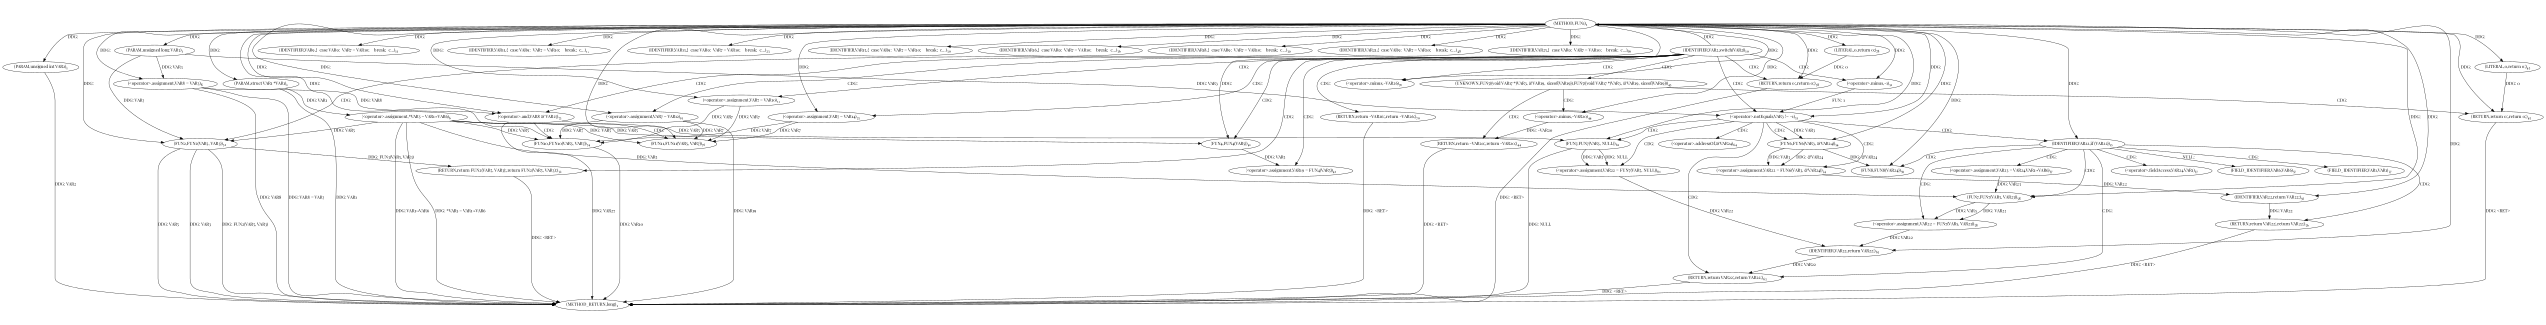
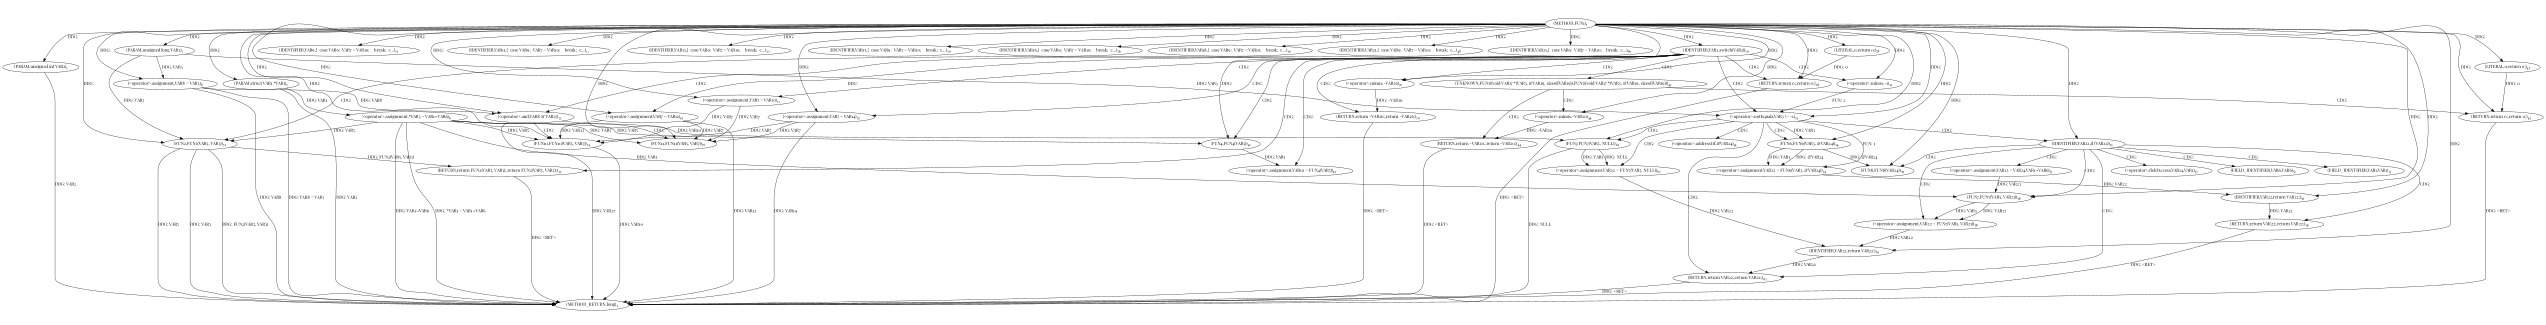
  digraph {
    fontname="Playfair Display"
    node [fontname="Playfair Display"]
    edge [fontname="Playfair Display"]
    n1 [label=<(METHOD,FUN1)<SUB>1</SUB>>]
    n2 [label=<(PARAM,struct VAR1 *VAR1)<SUB>1</SUB>>]
    n3 [label=<(PARAM,unsigned int VAR2)<SUB>1</SUB>>]
    n4 [label=<(PARAM,unsigned long VAR3)<SUB>1</SUB>>]
    n5 [label=<(&lt;operator&gt;.assignment,VAR8 = VAR3)<SUB>8</SUB>>]
    n6 [label=<(RETURN,return 0;,return 0;)<SUB>78</SUB>>]
    n7 [label=<(IDENTIFIER,VAR2,switch(VAR2))<SUB>10</SUB>>]
    n8 [label=<(&lt;operator&gt;.and,VAR8 &amp; VAR27)<SUB>73</SUB>>]
    n9 [label=<(LITERAL,0,return 0;)<SUB>78</SUB>>]
    n10 [label=<(IDENTIFIER,VAR9,{  	case VAR9:  		VAR7 = VAR10;    		break;  	c...)<SUB>11</SUB>>]
    n11 [label=<(&lt;operator&gt;.assignment,VAR7 = VAR10)<SUB>13</SUB>>]
    n12 [label=<(IDENTIFIER,VAR11,{  	case VAR9:  		VAR7 = VAR10;    		break;  	c...)<SUB>17</SUB>>]
    n13 [label=<(&lt;operator&gt;.assignment,VAR7 = VAR12)<SUB>19</SUB>>]
    n14 [label=<(IDENTIFIER,VAR13,{  	case VAR9:  		VAR7 = VAR10;    		break;  	c...)<SUB>23</SUB>>]
    n15 [label=<(&lt;operator&gt;.assignment,VAR7 = VAR14)<SUB>25</SUB>>]
    n16 [label=<(IDENTIFIER,VAR15,{  	case VAR9:  		VAR7 = VAR10;    		break;  	c...)<SUB>30</SUB>>]
    n17 [label=<(IDENTIFIER,VAR16,{  	case VAR9:  		VAR7 = VAR10;    		break;  	c...)<SUB>36</SUB>>]
    n18 [label=<(IDENTIFIER,VAR18,{  	case VAR9:  		VAR7 = VAR10;    		break;  	c...)<SUB>39</SUB>>]
    n19 [label=<(IDENTIFIER,VAR21,{  	case VAR9:  		VAR7 = VAR10;    		break;  	c...)<SUB>48</SUB>>]
    n20 [label=<(IDENTIFIER,VAR25,{  	case VAR9:  		VAR7 = VAR10;    		break;  	c...)<SUB>66</SUB>>]
    n21 [label=<(FUN10,FUN10(VAR5, VAR7))<SUB>74</SUB>>]
    n22 [label=<(FUN2,FUN2(VAR5, VAR3))<SUB>32</SUB>>]
    n23 [label=<(RETURN,return 0;,return 0;)<SUB>45</SUB>>]
    n24 [label=<(&lt;operator&gt;.minus,-VAR26)<SUB>70</SUB>>]
    n25 [label=<(FUN11,FUN11(VAR5, VAR7))<SUB>76</SUB>>]
    n26 [label=<(LITERAL,0,return 0;)<SUB>45</SUB>>]
    n27 [label=<(&lt;operator&gt;.notEquals,VAR3 != -1)<SUB>51</SUB>>]
    n28 [label=<(IDENTIFIER,VAR22,return VAR22;)<SUB>63</SUB>>]
    n29 [label=<(FUN4,FUN4(VAR5))<SUB>41</SUB>>]
    n30 [label=<(FUN8,FUN8(VAR24))<SUB>59</SUB>>]
    n31 [label=<(&lt;operator&gt;.minus,-VAR20)<SUB>44</SUB>>]
    n32 [label=<(&lt;operator&gt;.minus,-1)<SUB>51</SUB>>]
    n33 [label=<(IDENTIFIER,VAR22,if (VAR22))<SUB>55</SUB>>]
    n34 [label=<(FUN6,FUN6(VAR3, &amp;VAR24))<SUB>54</SUB>>]
    n35 [label=<(FUN7,FUN7(VAR5, VAR23))<SUB>58</SUB>>]
    n36 [label=<(IDENTIFIER,VAR22,return VAR22;)<SUB>56</SUB>>]
    n37 [label=<(FUN7,FUN7(VAR5, NULL))<SUB>61</SUB>>]
    n38 [label=<(METHOD_RETURN,long)<SUB>1</SUB>>]
    n39 [label=<(&lt;operator&gt;.assignment,*VAR5 = VAR1-&gt;VAR6)<SUB>6</SUB>>]
    n40 [label=<(RETURN,return FUN2(VAR5, VAR3);,return FUN2(VAR5, VAR3);)<SUB>32</SUB>>]
    n41 [label=<(RETURN,return -VAR26;,return -VAR26;)<SUB>70</SUB>>]
    n42 [label=<(&lt;operator&gt;.assignment,VAR19 = FUN4(VAR5))<SUB>41</SUB>>]
    n43 [label=<(UNKNOWN,FUN5((void VAR17 *)VAR3, &amp;VAR19, sizeof(VAR19)),FUN5((void VAR17 *)VAR3, &amp;VAR19, sizeof(VAR19)))<SUB>43</SUB>>]
    n44 [label=<(RETURN,return VAR22;,return VAR22;)<SUB>63</SUB>>]
    n45 [label=<(&lt;operator&gt;.assignment,VAR22 = FUN6(VAR3, &amp;VAR24))<SUB>54</SUB>>]
    n46 [label=<(&lt;operator&gt;.assignment,VAR22 = FUN7(VAR5, NULL))<SUB>61</SUB>>]
-   n47 [label=<(&lt;operator&gt;.addressOf,&amp;VAR24)<SUB>64</SUB>>]
+   n47 [label=<(&lt;operator&gt;.addressOf,&amp;VAR24)<SUB>54</SUB>>]
    n48 [label=<(RETURN,return -VAR20;,return -VAR20;)<SUB>44</SUB>>]
    n49 [label=<(&lt;operator&gt;.assignment,VAR23 = VAR24.VAR1-&gt;VAR6)<SUB>57</SUB>>]
    n50 [label=<(&lt;operator&gt;.assignment,VAR22 = FUN7(VAR5, VAR23))<SUB>58</SUB>>]
    n51 [label=<(RETURN,return VAR22;,return VAR22;)<SUB>56</SUB>>]
    n52 [label=<(&lt;operator&gt;.fieldAccess,VAR24.VAR1)<SUB>57</SUB>>]
    n53 [label=<(FIELD_IDENTIFIER,VAR6,VAR6)<SUB>57</SUB>>]
    n54 [label=<(FIELD_IDENTIFIER,VAR1,VAR1)<SUB>57</SUB>>]
    n1 -> n2 [label="DDG: "]
    n1 -> n3 [label="DDG: "]
    n1 -> n4 [label="DDG: "]
    n1 -> n5 [label="DDG: "]
    n1 -> n6 [label="DDG: "]
-   n7 -> n1 [label="DDG: "]
+   n1 -> n7 [label="DDG: "]
    n1 -> n8 [label="DDG: "]
    n1 -> n9 [label="DDG: "]
    n1 -> n10 [label="DDG: "]
    n1 -> n11 [label="DDG: "]
    n1 -> n12 [label="DDG: "]
    n1 -> n13 [label="DDG: "]
    n1 -> n14 [label="DDG: "]
    n1 -> n15 [label="DDG: "]
    n1 -> n16 [label="DDG: "]
    n1 -> n17 [label="DDG: "]
    n1 -> n18 [label="DDG: "]
    n1 -> n19 [label="DDG: "]
    n1 -> n20 [label="DDG: "]
    n1 -> n21 [label="DDG: "]
    n1 -> n22 [label="DDG: "]
    n1 -> n23 [label="DDG: "]
    n1 -> n24 [label="DDG: "]
    n1 -> n25 [label="DDG: "]
    n1 -> n26 [label="DDG: "]
    n1 -> n27 [label="DDG: "]
    n1 -> n28 [label="DDG: "]
    n1 -> n29 [label="DDG: "]
    n1 -> n30 [label="DDG: "]
    n1 -> n31 [label="DDG: "]
    n1 -> n32 [label="DDG: "]
    n1 -> n33 [label="DDG: "]
    n1 -> n34 [label="DDG: "]
    n1 -> n35 [label="DDG: "]
    n1 -> n36 [label="DDG: "]
    n1 -> n37 [label="DDG: "]
    n2 -> n38 [label="DDG: VAR1"]
    n2 -> n39 [label="DDG: VAR1"]
    n3 -> n38 [label="DDG: VAR2"]
    n4 -> n5 [label="DDG: VAR3"]
    n4 -> n22 [label="DDG: VAR3"]
    n4 -> n27 [label="DDG: VAR3"]
    n5 -> n8 [label="DDG: VAR8"]
    n5 -> n38 [label="DDG: VAR8"]
    n5 -> n38 [label="DDG: VAR8 = VAR3"]
    n6 -> n38 [label="DDG: &lt;RET&gt;"]
    n7 -> n6 [label="CDG: "]
    n7 -> n8 [label="CDG: "]
    n7 -> n11 [label="CDG: "]
-   n7 -> n13 [label="CDG: "]
+   n7 -> n13 [label="DDG: "]
    n7 -> n15 [label="CDG: "]
    n7 -> n22 [label="CDG: "]
    n7 -> n24 [label="CDG: "]
    n7 -> n27 [label="CDG: "]
    n7 -> n29 [label="CDG: "]
    n7 -> n32 [label="CDG: "]
    n7 -> n40 [label="CDG: "]
    n7 -> n41 [label="CDG: "]
    n7 -> n42 [label="CDG: "]
    n7 -> n43 [label="CDG: "]
    n8 -> n21 [label="CDG: "]
    n8 -> n25 [label="CDG: "]
    n8 -> n38 [label="DDG: VAR27"]
    n9 -> n6 [label="DDG: 0"]
    n11 -> n21 [label="DDG: VAR7"]
    n11 -> n25 [label="DDG: VAR7"]
-   n13 -> n21 [label="DDG: VAR7"]
+   n13 -> n21 [label="DDG: VAR23"]
    n13 -> n25 [label="DDG: VAR7"]
-   n13 -> n38 [label="DDG: VAR19"]
+   n13 -> n38 [label="DDG: VAR12"]
    n15 -> n21 [label="DDG: VAR7"]
    n15 -> n25 [label="DDG: VAR7"]
+   n15 -> n38 [label="DDG: VAR14"]
    n21 -> n38 [label="DDG: VAR10"]
    n22 -> n38 [label="DDG: VAR5"]
    n22 -> n38 [label="DDG: VAR3"]
    n22 -> n38 [label="DDG: FUN2(VAR5, VAR3)"]
-   n22 -> n40 [label="DDG: FUN3(VAR5, VAR3)"]
+   n22 -> n40 [label="DDG: FUN2(VAR5, VAR3)"]
    n23 -> n38 [label="DDG: &lt;RET&gt;"]
+   n24 -> n41 [label="DDG: -VAR26"]
    n26 -> n23 [label="DDG: 0"]
    n27 -> n33 [label="CDG: "]
    n27 -> n34 [label="DDG: VAR3"]
    n27 -> n34 [label="CDG: "]
    n27 -> n37 [label="CDG: "]
    n27 -> n44 [label="CDG: "]
-   n27 -> n45 [label="CDG: "]
+   n27 -> n45 [label="FUN: 1"]
    n27 -> n46 [label="CDG: "]
    n27 -> n47 [label="CDG: "]
    n28 -> n44 [label="DDG: VAR22"]
    n29 -> n42 [label="DDG: VAR5"]
    n31 -> n48 [label="DDG: -VAR20"]
    n32 -> n27 [label="FUN: 1"]
    n33 -> n30 [label="CDG: "]
    n33 -> n35 [label="CDG: "]
    n33 -> n44 [label="CDG: "]
    n33 -> n49 [label="CDG: "]
    n33 -> n50 [label="CDG: "]
    n33 -> n51 [label="CDG: "]
    n33 -> n52 [label="CDG: "]
-   n33 -> n53 [label="NULL: "]
+   n33 -> n53 [label="CDG: "]
    n33 -> n54 [label="CDG: "]
    n34 -> n30 [label="DDG: &amp;VAR24"]
    n34 -> n45 [label="DDG: VAR3"]
    n34 -> n45 [label="DDG: &amp;VAR24"]
    n35 -> n50 [label="DDG: VAR5"]
    n35 -> n50 [label="DDG: VAR23"]
    n36 -> n51 [label="DDG: VAR22"]
    n37 -> n38 [label="DDG: NULL"]
    n37 -> n46 [label="DDG: VAR5"]
    n37 -> n46 [label="DDG: NULL"]
    n39 -> n21 [label="DDG: VAR5"]
    n39 -> n22 [label="DDG: VAR5"]
    n39 -> n25 [label="DDG: VAR5"]
    n39 -> n29 [label="DDG: VAR5"]
    n39 -> n35 [label="DDG: VAR5"]
-   n39 -> n37 [label="DDG: VAR5"]
+   n39 -> n37 [label="DDG: VAR10"]
    n39 -> n38 [label="DDG: VAR1-&gt;VAR6"]
    n39 -> n38 [label="DDG: *VAR5 = VAR1-&gt;VAR6"]
    n40 -> n38 [label="DDG: &lt;RET&gt;"]
    n41 -> n38 [label="DDG: &lt;RET&gt;"]
    n43 -> n23 [label="CDG: "]
    n43 -> n31 [label="CDG: "]
    n43 -> n48 [label="CDG: "]
    n44 -> n38 [label="DDG: &lt;RET&gt;"]
    n45 -> n36 [label="DDG: VAR22"]
    n46 -> n28 [label="DDG: VAR22"]
    n48 -> n38 [label="DDG: &lt;RET&gt;"]
    n49 -> n35 [label="DDG: VAR23"]
    n50 -> n28 [label="DDG: VAR22"]
    n51 -> n38 [label="DDG: &lt;RET&gt;"]
  }
